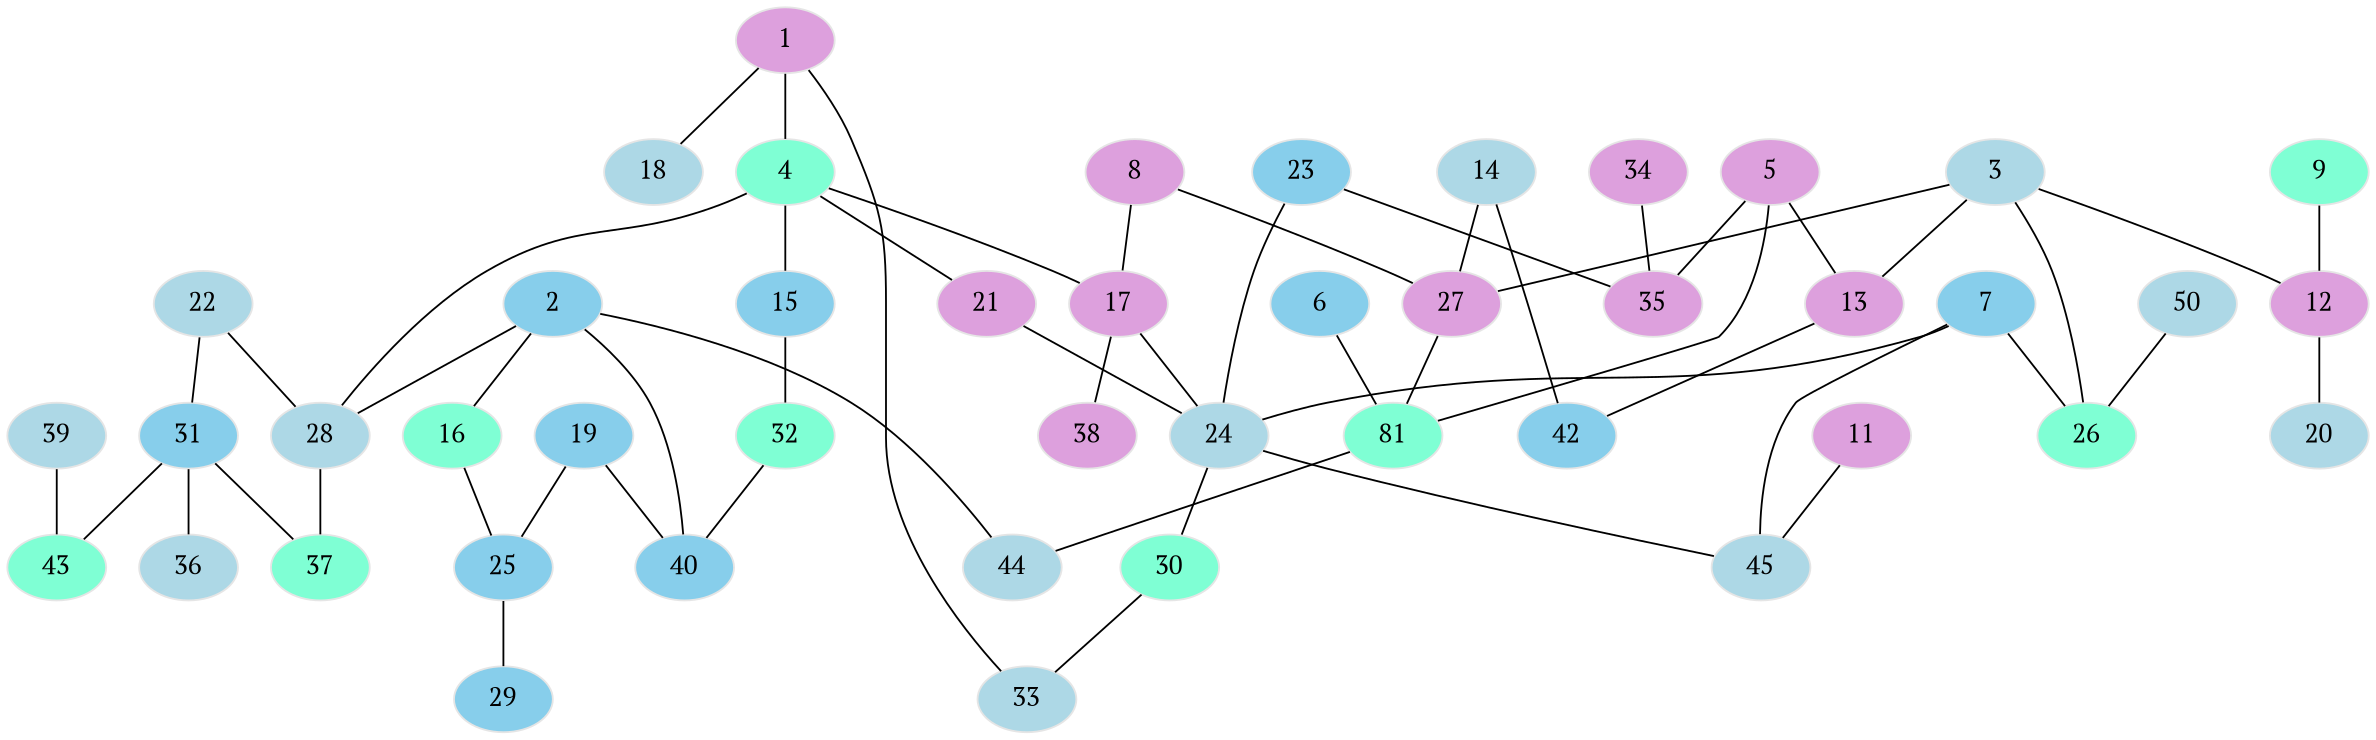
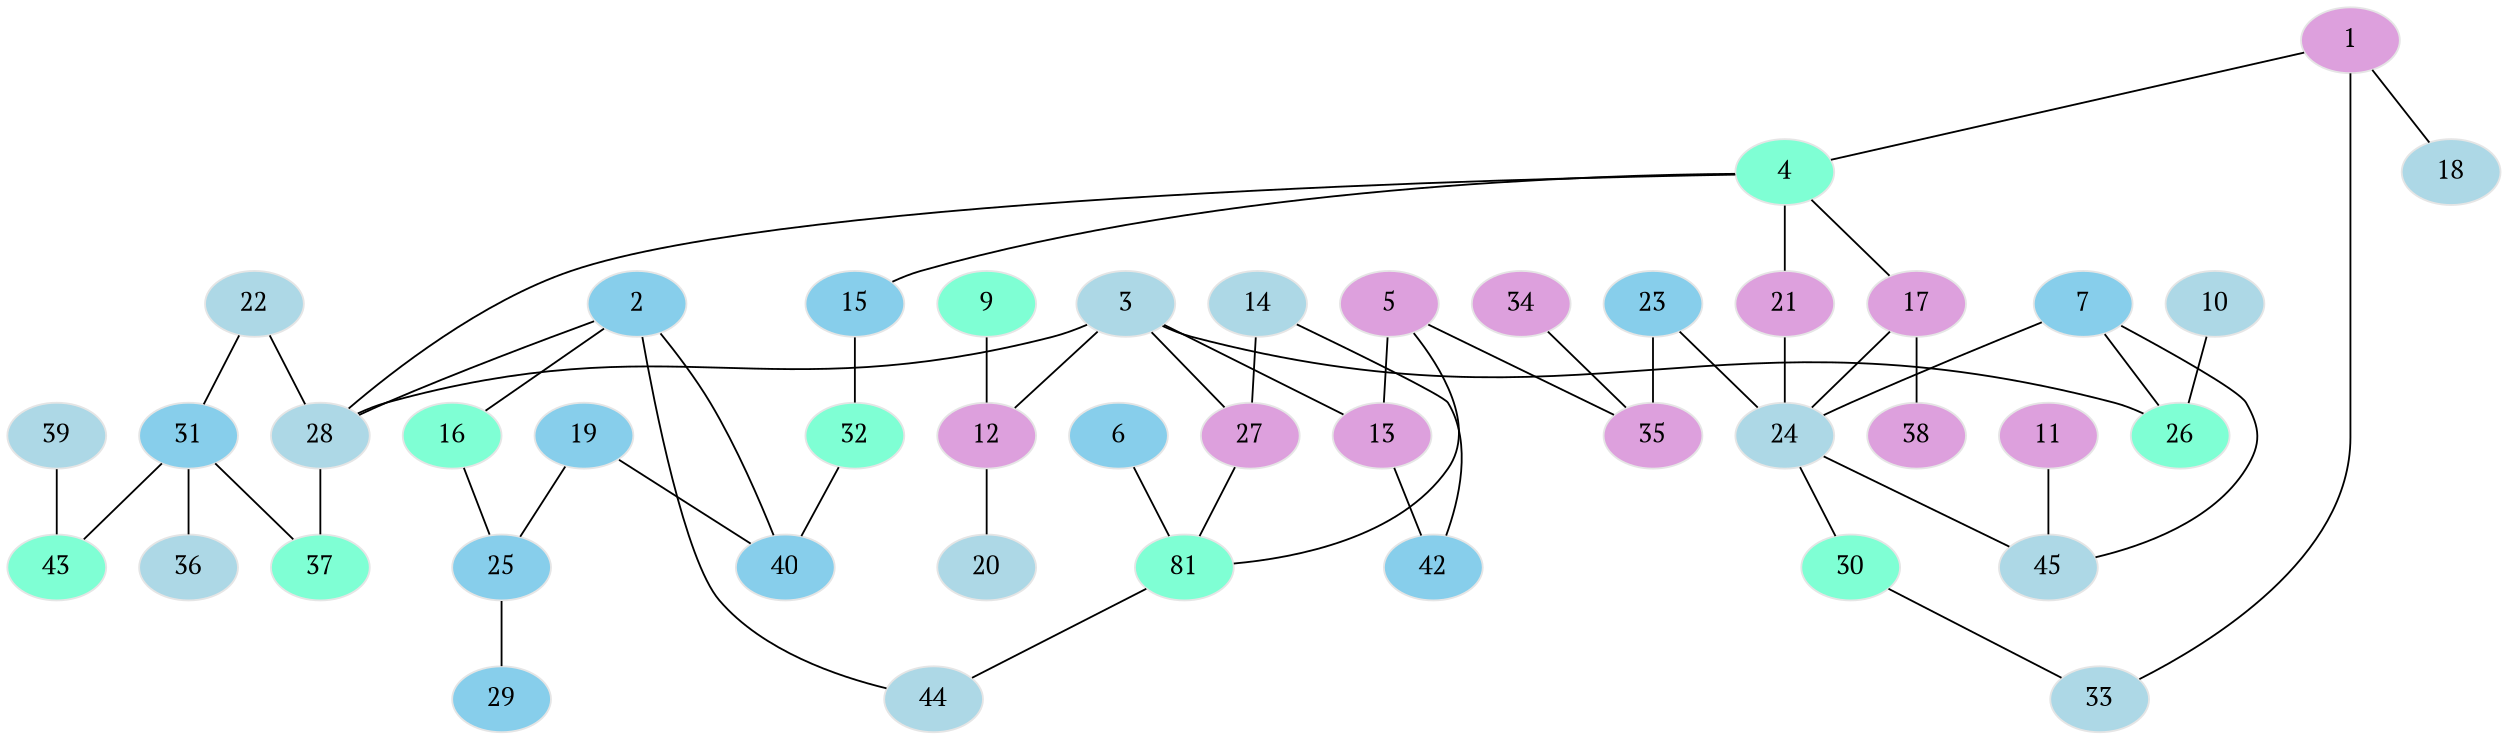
  graph {
    fontname="PT Serif"
    node [color=gray90 fillcolor=lightblue fontname="PT Serif" style=filled]
    edge [fontname="PT Serif" weight=1.0]
    1 [fillcolor=plum]
    4 [fillcolor=aquamarine]
    18
    33
    28
    15 [fillcolor=skyblue]
    17 [fillcolor=plum]
    21 [fillcolor=plum]
    2 [fillcolor=skyblue]
    16 [fillcolor=aquamarine]
    40 [fillcolor=skyblue]
    44
    25 [fillcolor=skyblue]
    37 [fillcolor=aquamarine]
    3
    12 [fillcolor=plum]
    13 [fillcolor=plum]
    26 [fillcolor=aquamarine]
    27 [fillcolor=plum]
    20
    42 [fillcolor=skyblue]
    n22 [fillcolor=aquamarine label=81]
    32 [fillcolor=aquamarine]
    24
    38 [fillcolor=plum]
    5 [fillcolor=plum]
    35 [fillcolor=plum]
    6 [fillcolor=skyblue]
    7 [fillcolor=skyblue]
    45
    30 [fillcolor=aquamarine]
-   8 [fillcolor=plum]
    9 [fillcolor=aquamarine]
-   10 [label=50]
+   10
    11 [fillcolor=plum]
    14
    29 [fillcolor=skyblue]
    19 [fillcolor=skyblue]
    22
    31 [fillcolor=skyblue]
    36
    43 [fillcolor=aquamarine]
    23 [fillcolor=skyblue]
    34 [fillcolor=plum]
    39
    1 -- 4
    1 -- 18
    1 -- 33
    4 -- 28
    4 -- 15
    4 -- 17
    4 -- 21
    28 -- 37
    15 -- 32
    17 -- 24
    17 -- 38
    21 -- 24
    2 -- 28
    2 -- 16
    2 -- 40
    2 -- 44
    16 -- 25
    25 -- 29
+   3 -- 28
    3 -- 12
    3 -- 13
    3 -- 26
    3 -- 27
    12 -- 20
    13 -- 42
    27 -- n22
    n22 -- 44
    32 -- 40
    24 -- 45
    24 -- 30
    5 -- 13
    5 -- n22
    5 -- 35
    6 -- n22
    7 -- 26
    7 -- 24
    7 -- 45
    30 -- 33
-   8 -- 17
-   8 -- 27
    9 -- 12
    10 -- 26
    11 -- 45
    14 -- 27
    14 -- 42
    19 -- 40
    19 -- 25
    22 -- 28
    22 -- 31
    31 -- 37
    31 -- 36
    31 -- 43
    23 -- 24
    23 -- 35
    34 -- 35
    39 -- 43
  }
